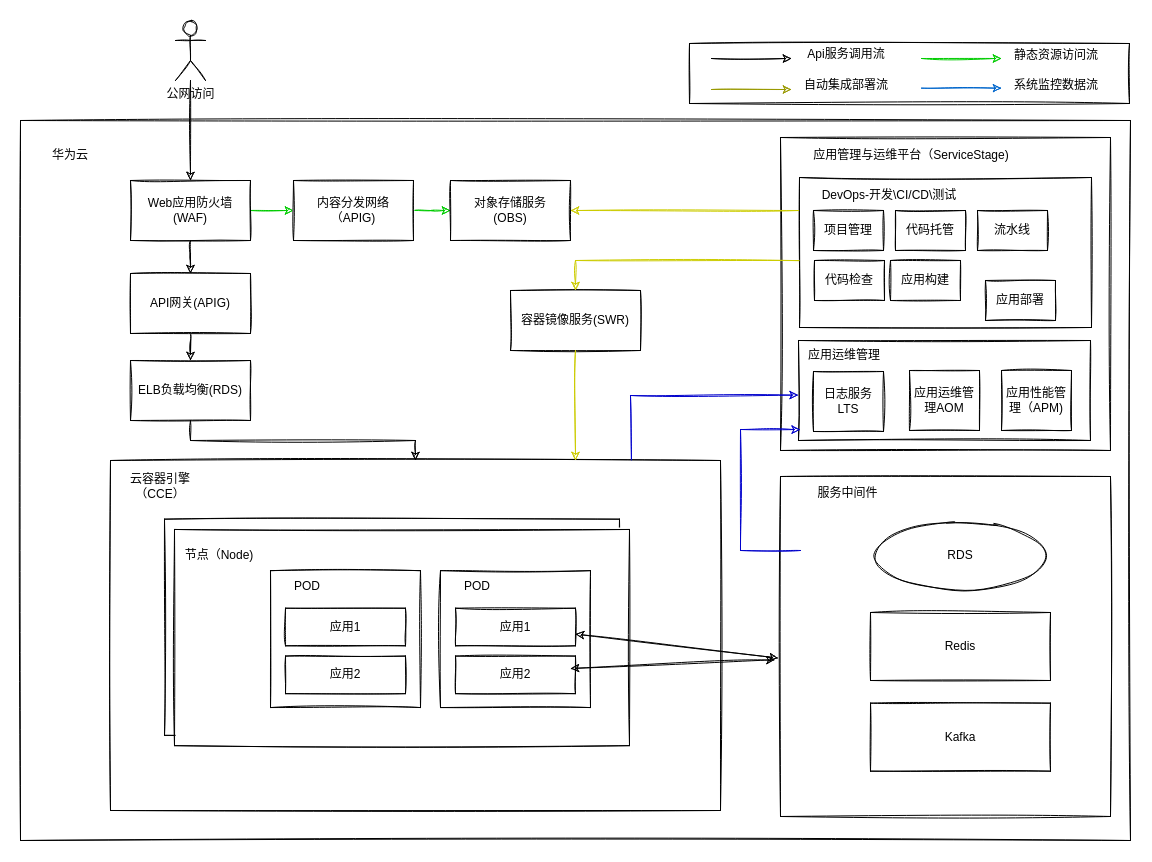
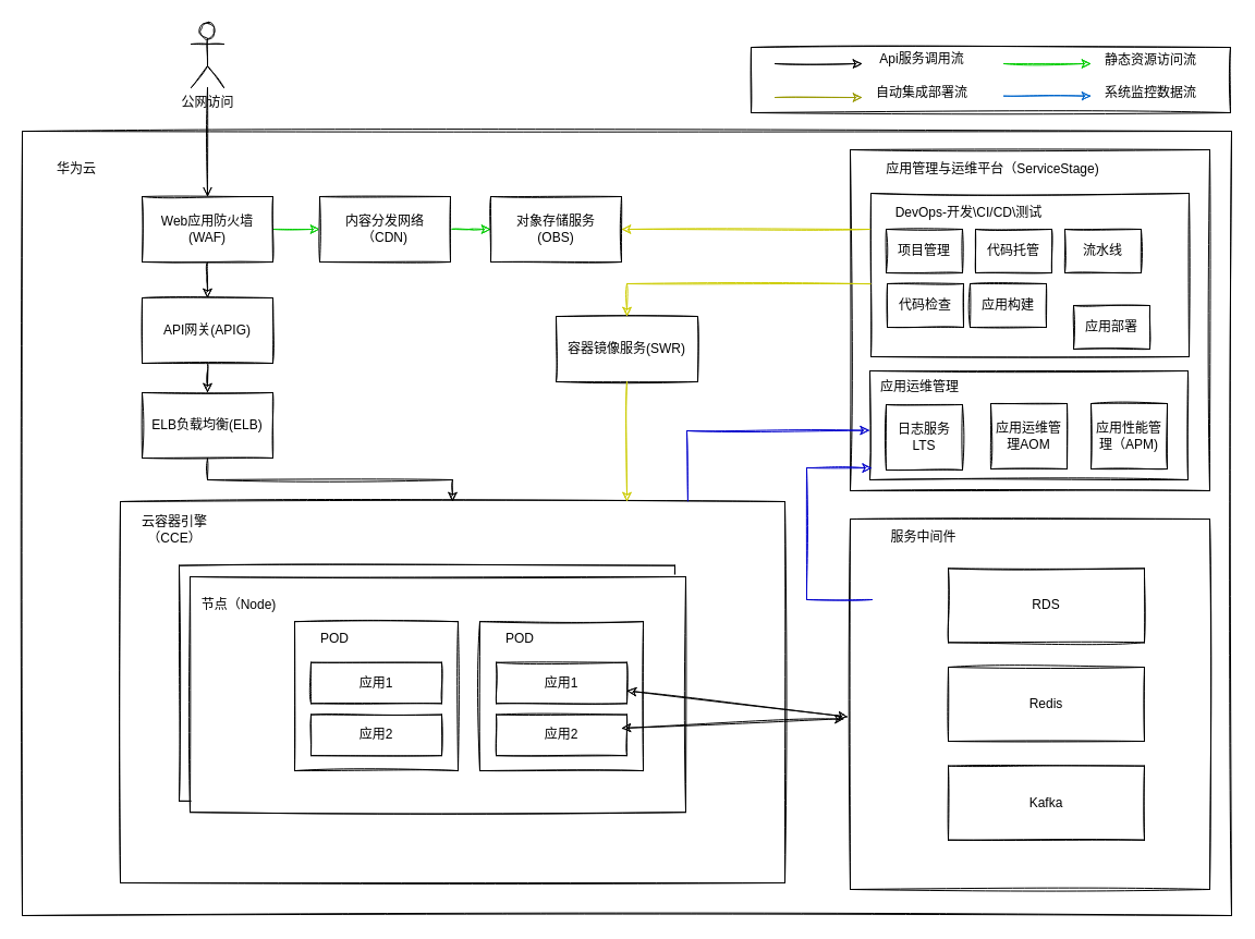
  <mxCell id="0" />
  <mxCell id="1" parent="0" />
  <mxCell id="2" value="" style="rounded=0;whiteSpace=wrap;html=1;sketch=1;" vertex="1" parent="1"><mxGeometry x="20" y="120" width="1110" height="720" as="geometry" /></mxCell>
  <mxCell id="3" value="" style="rounded=0;whiteSpace=wrap;html=1;sketch=1;" vertex="1" parent="1"><mxGeometry x="780" y="137" width="330" height="313" as="geometry" /></mxCell>
  <mxCell id="4" style="edgeStyle=orthogonalEdgeStyle;rounded=0;orthogonalLoop=1;jettySize=auto;html=1;fillColor=#d5e8d4;strokeColor=#00CC00;sketch=1;" edge="1" parent="1" source="6" target="10"><mxGeometry relative="1" as="geometry" /></mxCell>
  <mxCell id="5" style="edgeStyle=orthogonalEdgeStyle;rounded=0;orthogonalLoop=1;jettySize=auto;html=1;entryX=0.5;entryY=0;entryDx=0;entryDy=0;strokeColor=#000000;sketch=1;" edge="1" parent="1" source="6" target="14"><mxGeometry relative="1" as="geometry" /></mxCell>
  <mxCell id="6" value="Web应用防火墙(WAF)" style="rounded=0;whiteSpace=wrap;html=1;sketch=1;" vertex="1" parent="1"><mxGeometry x="130" y="180" width="120" height="60" as="geometry" /></mxCell>
- <mxCell id="7" style="edgeStyle=orthogonalEdgeStyle;rounded=0;orthogonalLoop=1;jettySize=auto;html=1;sketch=1;" edge="1" parent="1" source="8" target="6"><mxGeometry relative="1" as="geometry" /></mxCell>
+ <mxCell id="7" style="edgeStyle=orthogonalEdgeStyle;rounded=0;orthogonalLoop=1;jettySize=auto;html=1;sketch=1;endArrow=open;" edge="1" parent="1" source="8" target="6"><mxGeometry relative="1" as="geometry" /></mxCell>
  <mxCell id="8" value="公网访问" style="shape=umlActor;verticalLabelPosition=bottom;verticalAlign=top;html=1;sketch=1;" vertex="1" parent="1"><mxGeometry x="175" y="20" width="30" height="60" as="geometry" /></mxCell>
  <mxCell id="9" style="edgeStyle=orthogonalEdgeStyle;rounded=0;orthogonalLoop=1;jettySize=auto;html=1;strokeColor=#00CC00;sketch=1;" edge="1" parent="1" source="10" target="11"><mxGeometry relative="1" as="geometry" /></mxCell>
- <mxCell id="10" value="内容分发网络&lt;br&gt;（APIG)" style="rounded=0;whiteSpace=wrap;html=1;sketch=1;" vertex="1" parent="1"><mxGeometry x="293" y="180" width="120" height="60" as="geometry" /></mxCell>
+ <mxCell id="10" value="内容分发网络&lt;br&gt;（CDN)" style="rounded=0;whiteSpace=wrap;html=1;sketch=1;" vertex="1" parent="1"><mxGeometry x="293" y="180" width="120" height="60" as="geometry" /></mxCell>
  <mxCell id="11" value="对象存储服务&lt;br&gt;(OBS)" style="rounded=0;whiteSpace=wrap;html=1;sketch=1;" vertex="1" parent="1"><mxGeometry x="450" y="180" width="120" height="60" as="geometry" /></mxCell>
  <mxCell id="12" value="华为云" style="text;html=1;strokeColor=none;fillColor=none;align=center;verticalAlign=middle;whiteSpace=wrap;rounded=0;sketch=1;" vertex="1" parent="1"><mxGeometry x="40" y="140" width="60" height="30" as="geometry" /></mxCell>
  <mxCell id="13" style="edgeStyle=orthogonalEdgeStyle;rounded=0;orthogonalLoop=1;jettySize=auto;html=1;strokeColor=#000000;sketch=1;" edge="1" parent="1" source="14" target="16"><mxGeometry relative="1" as="geometry" /></mxCell>
  <mxCell id="14" value="API网关(APIG)" style="rounded=0;whiteSpace=wrap;html=1;sketch=1;" vertex="1" parent="1"><mxGeometry x="130" y="273" width="120" height="60" as="geometry" /></mxCell>
  <mxCell id="15" style="edgeStyle=orthogonalEdgeStyle;rounded=0;orthogonalLoop=1;jettySize=auto;html=1;strokeColor=#000000;sketch=1;" edge="1" parent="1" source="16" target="18"><mxGeometry relative="1" as="geometry" /></mxCell>
- <mxCell id="16" value="ELB负载均衡(RDS)" style="rounded=0;whiteSpace=wrap;html=1;sketch=1;" vertex="1" parent="1"><mxGeometry x="130" y="360" width="120" height="60" as="geometry" /></mxCell>
+ <mxCell id="16" value="ELB负载均衡(ELB)" style="rounded=0;whiteSpace=wrap;html=1;sketch=1;" vertex="1" parent="1"><mxGeometry x="130" y="360" width="120" height="60" as="geometry" /></mxCell>
  <mxCell id="17" value="" style="group;sketch=1;" vertex="1" connectable="0" parent="1"><mxGeometry x="110" y="460" width="610" height="350" as="geometry" /></mxCell>
  <mxCell id="18" value="" style="rounded=0;whiteSpace=wrap;html=1;sketch=1;" vertex="1" parent="17"><mxGeometry width="610" height="350" as="geometry" /></mxCell>
  <mxCell id="19" value="云容器引擎（CCE）" style="text;html=1;strokeColor=none;fillColor=none;align=center;verticalAlign=middle;whiteSpace=wrap;rounded=0;sketch=1;" vertex="1" parent="17"><mxGeometry x="10" y="10.294" width="80" height="30.882" as="geometry" /></mxCell>
  <mxCell id="20" value="" style="rounded=0;whiteSpace=wrap;html=1;sketch=1;" vertex="1" parent="17"><mxGeometry x="54" y="58.676" width="455" height="216.176" as="geometry" /></mxCell>
  <mxCell id="21" value="" style="rounded=0;whiteSpace=wrap;html=1;sketch=1;" vertex="1" parent="17"><mxGeometry x="64" y="68.971" width="455" height="216.176" as="geometry" /></mxCell>
  <mxCell id="22" value="节点（Node)" style="text;html=1;strokeColor=none;fillColor=none;align=center;verticalAlign=middle;whiteSpace=wrap;rounded=0;sketch=1;" vertex="1" parent="17"><mxGeometry x="69" y="79.265" width="80" height="30.882" as="geometry" /></mxCell>
  <mxCell id="23" value="" style="rounded=0;whiteSpace=wrap;html=1;sketch=1;" vertex="1" parent="17"><mxGeometry x="160" y="110.147" width="150" height="136.912" as="geometry" /></mxCell>
  <mxCell id="24" value="" style="rounded=0;whiteSpace=wrap;html=1;sketch=1;" vertex="1" parent="17"><mxGeometry x="330" y="110.147" width="150" height="136.912" as="geometry" /></mxCell>
  <mxCell id="25" value="POD" style="text;html=1;strokeColor=none;fillColor=none;align=center;verticalAlign=middle;whiteSpace=wrap;rounded=0;sketch=1;" vertex="1" parent="17"><mxGeometry x="157" y="110.147" width="80" height="30.882" as="geometry" /></mxCell>
  <mxCell id="26" value="POD" style="text;html=1;strokeColor=none;fillColor=none;align=center;verticalAlign=middle;whiteSpace=wrap;rounded=0;sketch=1;" vertex="1" parent="17"><mxGeometry x="327" y="110.147" width="80" height="30.882" as="geometry" /></mxCell>
  <mxCell id="27" value="应用1" style="rounded=0;whiteSpace=wrap;html=1;sketch=1;" vertex="1" parent="17"><mxGeometry x="175" y="147.721" width="120" height="37.574" as="geometry" /></mxCell>
  <mxCell id="28" value="应用2" style="rounded=0;whiteSpace=wrap;html=1;sketch=1;" vertex="1" parent="17"><mxGeometry x="175" y="195.588" width="120" height="37.574" as="geometry" /></mxCell>
  <mxCell id="29" value="应用1" style="rounded=0;whiteSpace=wrap;html=1;sketch=1;" vertex="1" parent="17"><mxGeometry x="345" y="147.721" width="120" height="37.574" as="geometry" /></mxCell>
  <mxCell id="30" value="应用2" style="rounded=0;whiteSpace=wrap;html=1;sketch=1;" vertex="1" parent="17"><mxGeometry x="345" y="195.588" width="120" height="37.574" as="geometry" /></mxCell>
  <mxCell id="31" value="" style="group;sketch=1;" vertex="1" connectable="0" parent="1"><mxGeometry x="780" y="476" width="330" height="340" as="geometry" /></mxCell>
  <mxCell id="32" value="" style="rounded=0;whiteSpace=wrap;html=1;sketch=1;" vertex="1" parent="31"><mxGeometry width="330" height="340" as="geometry" /></mxCell>
- <mxCell id="33" value="RDS" style="ellipse;whiteSpace=wrap;html=1;sketch=1;" vertex="1" parent="31"><mxGeometry x="90" y="45.333" width="180" height="68" as="geometry" /></mxCell>
+ <mxCell id="33" value="RDS" style="rounded=0;whiteSpace=wrap;html=1;sketch=1;" vertex="1" parent="31"><mxGeometry x="90" y="45.333" width="180" height="68" as="geometry" /></mxCell>
  <mxCell id="34" value="Redis" style="rounded=0;whiteSpace=wrap;html=1;sketch=1;" vertex="1" parent="31"><mxGeometry x="90" y="136" width="180" height="68" as="geometry" /></mxCell>
  <mxCell id="35" value="Kafka" style="rounded=0;whiteSpace=wrap;html=1;sketch=1;" vertex="1" parent="31"><mxGeometry x="90" y="226.667" width="180" height="68" as="geometry" /></mxCell>
  <mxCell id="36" value="服务中间件" style="text;html=1;strokeColor=none;fillColor=none;align=center;verticalAlign=middle;whiteSpace=wrap;rounded=0;sketch=1;" vertex="1" parent="31"><mxGeometry width="135.0" height="34" as="geometry" /></mxCell>
  <mxCell id="37" value="" style="endArrow=classic;startArrow=classic;html=1;rounded=0;strokeColor=#000000;entryX=-0.007;entryY=0.534;entryDx=0;entryDy=0;entryPerimeter=0;sketch=1;" edge="1" parent="1" source="29" target="32"><mxGeometry width="50" height="50" relative="1" as="geometry"><mxPoint x="730" y="580" as="sourcePoint" /><mxPoint x="780" y="530" as="targetPoint" /></mxGeometry></mxCell>
  <mxCell id="38" value="" style="endArrow=classic;startArrow=classic;html=1;rounded=0;strokeColor=#000000;exitX=-0.017;exitY=0.539;exitDx=0;exitDy=0;exitPerimeter=0;sketch=1;" edge="1" parent="1" source="32"><mxGeometry width="50" height="50" relative="1" as="geometry"><mxPoint x="790" y="630" as="sourcePoint" /><mxPoint x="570" y="668" as="targetPoint" /></mxGeometry></mxCell>
  <mxCell id="39" value="容器镜像服务(SWR)" style="rounded=0;whiteSpace=wrap;html=1;sketch=1;" vertex="1" parent="1"><mxGeometry x="510" y="290" width="130" height="60" as="geometry" /></mxCell>
  <mxCell id="40" value="" style="rounded=0;whiteSpace=wrap;html=1;sketch=1;" vertex="1" parent="1"><mxGeometry x="798" y="340" width="292" height="100" as="geometry" /></mxCell>
  <mxCell id="41" value="日志服务LTS" style="rounded=0;whiteSpace=wrap;html=1;sketch=1;" vertex="1" parent="1"><mxGeometry x="813" y="371" width="70" height="60" as="geometry" /></mxCell>
  <mxCell id="42" value="应用运维管理AOM" style="rounded=0;whiteSpace=wrap;html=1;sketch=1;" vertex="1" parent="1"><mxGeometry x="909" y="370" width="70" height="60" as="geometry" /></mxCell>
  <mxCell id="43" value="应用性能管理（APM)" style="rounded=0;whiteSpace=wrap;html=1;sketch=1;" vertex="1" parent="1"><mxGeometry x="1001" y="370" width="70" height="60" as="geometry" /></mxCell>
  <mxCell id="44" value="应用运维管理" style="text;html=1;strokeColor=none;fillColor=none;align=center;verticalAlign=middle;whiteSpace=wrap;rounded=0;sketch=1;" vertex="1" parent="1"><mxGeometry x="798" y="340" width="92" height="30" as="geometry" /></mxCell>
  <mxCell id="45" value="" style="rounded=0;whiteSpace=wrap;html=1;sketch=1;" vertex="1" parent="1"><mxGeometry x="799" y="177" width="292" height="150" as="geometry" /></mxCell>
  <mxCell id="46" value="" style="endArrow=classic;html=1;rounded=0;strokeColor=#0000CC;entryX=-0.001;entryY=0.546;entryDx=0;entryDy=0;entryPerimeter=0;exitX=0.854;exitY=-0.002;exitDx=0;exitDy=0;exitPerimeter=0;sketch=1;" edge="1" parent="1" source="18" target="40"><mxGeometry width="50" height="50" relative="1" as="geometry"><mxPoint x="650" y="440" as="sourcePoint" /><mxPoint x="700" y="390" as="targetPoint" /><Array as="points"><mxPoint x="630" y="395" /></Array></mxGeometry></mxCell>
  <mxCell id="47" value="" style="group;sketch=1;" vertex="1" connectable="0" parent="1"><mxGeometry x="689" y="39" width="440" height="64" as="geometry" /></mxCell>
  <mxCell id="48" value="" style="rounded=0;whiteSpace=wrap;html=1;sketch=1;" vertex="1" parent="47"><mxGeometry y="4" width="440" height="60" as="geometry" /></mxCell>
  <mxCell id="49" value="" style="endArrow=classic;html=1;rounded=0;strokeColor=#000000;sketch=1;" edge="1" parent="47"><mxGeometry width="50" height="50" relative="1" as="geometry"><mxPoint x="22" y="19" as="sourcePoint" /><mxPoint x="102" y="19" as="targetPoint" /></mxGeometry></mxCell>
  <mxCell id="50" value="Api服务调用流" style="text;html=1;strokeColor=none;fillColor=none;align=center;verticalAlign=middle;whiteSpace=wrap;rounded=0;sketch=1;" vertex="1" parent="47"><mxGeometry x="102" width="110" height="30" as="geometry" /></mxCell>
  <mxCell id="51" value="" style="endArrow=classic;html=1;rounded=0;strokeColor=#00CC00;sketch=1;" edge="1" parent="47"><mxGeometry width="50" height="50" relative="1" as="geometry"><mxPoint x="232" y="19" as="sourcePoint" /><mxPoint x="312" y="19" as="targetPoint" /></mxGeometry></mxCell>
  <mxCell id="52" value="静态资源访问流" style="text;html=1;strokeColor=none;fillColor=none;align=center;verticalAlign=middle;whiteSpace=wrap;rounded=0;sketch=1;" vertex="1" parent="47"><mxGeometry x="312" y="1" width="110" height="30" as="geometry" /></mxCell>
  <mxCell id="53" value="" style="endArrow=classic;html=1;rounded=0;strokeColor=#999900;sketch=1;" edge="1" parent="47"><mxGeometry width="50" height="50" relative="1" as="geometry"><mxPoint x="22" y="50" as="sourcePoint" /><mxPoint x="102" y="50" as="targetPoint" /></mxGeometry></mxCell>
  <mxCell id="54" value="自动集成部署流" style="text;html=1;strokeColor=none;fillColor=none;align=center;verticalAlign=middle;whiteSpace=wrap;rounded=0;sketch=1;" vertex="1" parent="47"><mxGeometry x="102" y="31" width="110" height="30" as="geometry" /></mxCell>
  <mxCell id="55" value="" style="endArrow=classic;html=1;rounded=0;strokeColor=#0066CC;sketch=1;" edge="1" parent="47"><mxGeometry width="50" height="50" relative="1" as="geometry"><mxPoint x="232" y="48.66" as="sourcePoint" /><mxPoint x="312" y="48.66" as="targetPoint" /></mxGeometry></mxCell>
  <mxCell id="56" value="系统监控数据流" style="text;html=1;strokeColor=none;fillColor=none;align=center;verticalAlign=middle;whiteSpace=wrap;rounded=0;sketch=1;" vertex="1" parent="47"><mxGeometry x="312" y="31" width="110" height="30" as="geometry" /></mxCell>
  <mxCell id="57" value="" style="endArrow=classic;html=1;rounded=0;strokeColor=#0000CC;entryX=0.006;entryY=0.891;entryDx=0;entryDy=0;entryPerimeter=0;sketch=1;" edge="1" parent="1" target="40"><mxGeometry width="50" height="50" relative="1" as="geometry"><mxPoint x="800" y="550" as="sourcePoint" /><mxPoint x="700" y="390" as="targetPoint" /><Array as="points"><mxPoint x="740" y="550" /><mxPoint x="740" y="429" /></Array></mxGeometry></mxCell>
  <mxCell id="58" value="" style="endArrow=classic;html=1;rounded=0;strokeColor=#CCCC00;exitX=0;exitY=1;exitDx=0;exitDy=0;entryX=1;entryY=0.5;entryDx=0;entryDy=0;sketch=1;" edge="1" parent="1" source="60" target="11"><mxGeometry width="50" height="50" relative="1" as="geometry"><mxPoint x="650" y="440" as="sourcePoint" /><mxPoint x="700" y="390" as="targetPoint" /></mxGeometry></mxCell>
  <mxCell id="59" value="" style="endArrow=classic;html=1;rounded=0;strokeColor=#CCCC00;exitX=-0.002;exitY=0.554;exitDx=0;exitDy=0;exitPerimeter=0;sketch=1;" edge="1" parent="1" source="45" target="39"><mxGeometry width="50" height="50" relative="1" as="geometry"><mxPoint x="808" y="217.5" as="sourcePoint" /><mxPoint x="580" y="220" as="targetPoint" /><Array as="points"><mxPoint x="575" y="260" /></Array></mxGeometry></mxCell>
  <mxCell id="60" value="DevOps-开发\CI/CD\测试" style="text;html=1;strokeColor=none;fillColor=none;align=center;verticalAlign=middle;whiteSpace=wrap;rounded=0;sketch=1;" vertex="1" parent="1"><mxGeometry x="798" y="180" width="182" height="30" as="geometry" /></mxCell>
  <mxCell id="61" value="" style="endArrow=classic;html=1;rounded=0;strokeColor=#CCCC00;sketch=1;" edge="1" parent="1" source="39"><mxGeometry width="50" height="50" relative="1" as="geometry"><mxPoint x="808" y="217.5" as="sourcePoint" /><mxPoint x="575" y="460" as="targetPoint" /></mxGeometry></mxCell>
  <mxCell id="62" value="应用管理与运维平台（ServiceStage)" style="text;html=1;strokeColor=none;fillColor=none;align=center;verticalAlign=middle;whiteSpace=wrap;rounded=0;sketch=1;" vertex="1" parent="1"><mxGeometry x="782" y="140" width="258" height="30" as="geometry" /></mxCell>
  <mxCell id="63" value="项目管理" style="rounded=0;whiteSpace=wrap;html=1;sketch=1;" vertex="1" parent="1"><mxGeometry x="813" y="210" width="70" height="40" as="geometry" /></mxCell>
  <mxCell id="64" value="代码托管" style="rounded=0;whiteSpace=wrap;html=1;sketch=1;" vertex="1" parent="1"><mxGeometry x="895" y="210" width="70" height="40" as="geometry" /></mxCell>
  <mxCell id="65" value="流水线" style="rounded=0;whiteSpace=wrap;html=1;sketch=1;" vertex="1" parent="1"><mxGeometry x="977" y="210" width="70" height="40" as="geometry" /></mxCell>
  <mxCell id="66" value="代码检查" style="rounded=0;whiteSpace=wrap;html=1;sketch=1;" vertex="1" parent="1"><mxGeometry x="814" y="260" width="70" height="40" as="geometry" /></mxCell>
  <mxCell id="67" value="应用构建" style="rounded=0;whiteSpace=wrap;html=1;sketch=1;" vertex="1" parent="1"><mxGeometry x="890" y="260" width="70" height="40" as="geometry" /></mxCell>
  <mxCell id="68" value="应用部署" style="rounded=0;whiteSpace=wrap;html=1;sketch=1;" vertex="1" parent="1"><mxGeometry x="985" y="280" width="70" height="40" as="geometry" /></mxCell>
